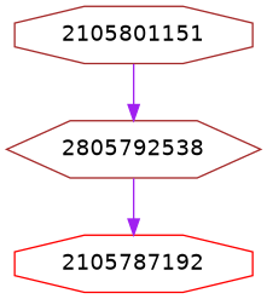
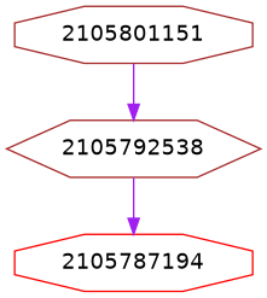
  strict digraph {
    fontname="DejaVu Sans"
    node [color=brown fontname="DejaVu Sans" shape=octagon]
    edge [color=purple fontname="DejaVu Sans"]
-   2105792538 [shape=hexagon label=2805792538]
-   2105787192 [color=red]
+   2105792538 [shape=hexagon]
+   2105787192 [color=red label=2105787194]
    2105801151
    2105792538 -> 2105787192
    2105801151 -> 2105792538
  }
